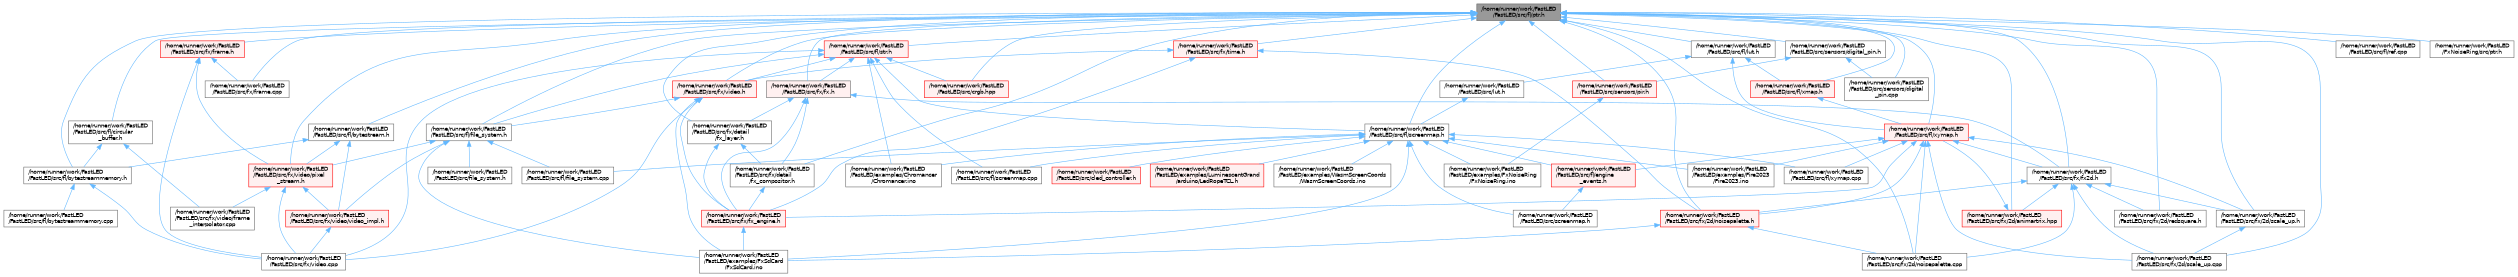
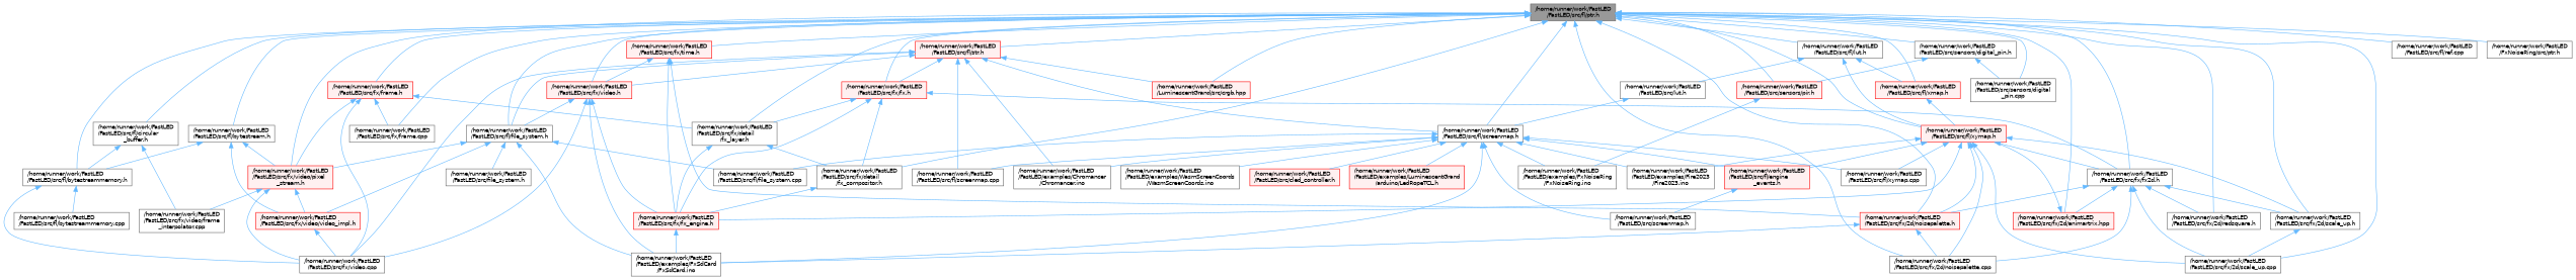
  digraph {
    node [color=grey40 fillcolor=white fontname=Helvetica fontsize=10 shape=box style=filled]
    edge [color=steelblue1 dir=back fontname=Helvetica fontsize=10 labelfontname=Helvetica labelfontsize=10 style=solid]
    n1 [color=gray40 fillcolor=grey60 fontcolor=black height=0.2 label="/home/runner/work/FastLED\l/FastLED/src/fl/ptr.h" width=0.4]
    n2 [height=0.2 label="/home/runner/work/FastLED\l/FastLED/src/fl/bytestream.h" width=0.4]
    n3 [height=0.2 label="/home/runner/work/FastLED\l/FastLED/src/fl/bytestreammemory.h" width=0.4]
    n4 [color=red fillcolor="#FFF0F0" height=0.2 label="/home/runner/work/FastLED\l/FastLED/src/fx/video/pixel\l_stream.h" width=0.4]
    n5 [height=0.2 label="/home/runner/work/FastLED\l/FastLED/src/fl/circular\l_buffer.h" width=0.4]
    n6 [height=0.2 label="/home/runner/work/FastLED\l/FastLED/src/fl/file_system.h" width=0.4]
    n7 [height=0.2 label="/home/runner/work/FastLED\l/FastLED/src/fl/lut.h" width=0.4]
    n8 [height=0.2 label="/home/runner/work/FastLED\l/FastLED/src/fl/screenmap.h" width=0.4]
    n9 [color=red fillcolor="#FFF0F0" height=0.2 label="/home/runner/work/FastLED\l/FastLED/src/fl/xmap.h" width=0.4]
    n10 [color=red fillcolor="#FFF0F0" height=0.2 label="/home/runner/work/FastLED\l/FastLED/src/fl/xymap.h" width=0.4]
    n11 [color=red fillcolor="#FFF0F0" height=0.2 label="/home/runner/work/FastLED\l/FastLED/src/fx/2d/animartrix.hpp" width=0.4]
    n12 [height=0.2 label="/home/runner/work/FastLED\l/FastLED/src/fx/2d/noisepalette.cpp" width=0.4]
    n13 [color=red fillcolor="#FFF0F0" height=0.2 label="/home/runner/work/FastLED\l/FastLED/src/fx/2d/noisepalette.h" width=0.4]
    n14 [height=0.2 label="/home/runner/work/FastLED\l/FastLED/src/fx/2d/scale_up.cpp" width=0.4]
    n15 [height=0.2 label="/home/runner/work/FastLED\l/FastLED/src/fx/2d/scale_up.h" width=0.4]
    n16 [height=0.2 label="/home/runner/work/FastLED\l/FastLED/src/fx/fx2d.h" width=0.4]
    n17 [height=0.2 label="/home/runner/work/FastLED\l/FastLED/src/fx/2d/redsquare.h" width=0.4]
    n18 [height=0.2 label="/home/runner/work/FastLED\l/FastLED/src/fl/ref.cpp" width=0.4]
    n19 [color=red fillcolor="#FFF0F0" height=0.2 label="/home/runner/work/FastLED\l/FastLED/src/fl/str.h" width=0.4]
-   n20 [fillcolor="#FFF0F0" height=0.2 label="/home/runner/work/FastLED\l/FastLED/src/fx/fx.h" width=0.4]
+   n20 [color=red fillcolor="#FFF0F0" height=0.2 label="/home/runner/work/FastLED\l/FastLED/src/fx/fx.h" width=0.4]
    n21 [height=0.2 label="/home/runner/work/FastLED\l/FastLED/src/fx/detail\l/fx_compositor.h" width=0.4]
    n22 [height=0.2 label="/home/runner/work/FastLED\l/FastLED/src/fx/detail\l/fx_layer.h" width=0.4]
    n23 [color=red fillcolor="#FFF0F0" height=0.2 label="/home/runner/work/FastLED\l/FastLED/src/fx/video.h" width=0.4]
    n24 [height=0.2 label="/home/runner/work/FastLED\l/FastLED/src/fx/frame.cpp" width=0.4]
    n25 [color=red fillcolor="#FFF0F0" height=0.2 label="/home/runner/work/FastLED\l/FastLED/src/fx/frame.h" width=0.4]
    n26 [color=red fillcolor="#FFF0F0" height=0.2 label="/home/runner/work/FastLED\l/FastLED/src/fx/time.h" width=0.4]
    n27 [height=0.2 label="/home/runner/work/FastLED\l/FxNoiseRing/src/ptr.h" width=0.4]
    n28 [height=0.2 label="/home/runner/work/FastLED\l/FastLED/src/sensors/digital\l_pin.cpp" width=0.4]
    n29 [height=0.2 label="/home/runner/work/FastLED\l/FastLED/src/sensors/digital_pin.h" width=0.4]
    n30 [color=red fillcolor="#FFF0F0" height=0.2 label="/home/runner/work/FastLED\l/FastLED/src/sensors/pir.h" width=0.4]
-   n31 [color=red fillcolor="#FFF0F0" height=0.2 label="/home/runner/work/FastLED\l/FastLED/src/crgb.hpp" width=0.4]
+   n31 [color=red fillcolor="#FFF0F0" height=0.2 label="/home/runner/work/FastLED\l/LuminescentGrand/src/crgb.hpp" width=0.4]
    n32 [color=red fillcolor="#FFF0F0" height=0.2 label="/home/runner/work/FastLED\l/FastLED/src/fx/video/video_impl.h" width=0.4]
    n33 [height=0.2 label="/home/runner/work/FastLED\l/FastLED/src/fl/bytestreammemory.cpp" width=0.4]
    n34 [height=0.2 label="/home/runner/work/FastLED\l/FastLED/src/fx/video.cpp" width=0.4]
    n35 [height=0.2 label="/home/runner/work/FastLED\l/FastLED/src/fx/video/frame\l_interpolator.cpp" width=0.4]
    n36 [height=0.2 label="/home/runner/work/FastLED\l/FastLED/examples/FxSdCard\l/FxSdCard.ino" width=0.4]
    n37 [height=0.2 label="/home/runner/work/FastLED\l/FastLED/src/file_system.h" width=0.4]
    n38 [height=0.2 label="/home/runner/work/FastLED\l/FastLED/src/fl/file_system.cpp" width=0.4]
    n39 [height=0.2 label="/home/runner/work/FastLED\l/FastLED/src/lut.h" width=0.4]
    n40 [height=0.2 label="/home/runner/work/FastLED\l/FastLED/examples/Chromancer\l/Chromancer.ino" width=0.4]
    n41 [height=0.2 label="/home/runner/work/FastLED\l/FastLED/examples/Fire2023\l/Fire2023.ino" width=0.4]
    n42 [height=0.2 label="/home/runner/work/FastLED\l/FastLED/examples/FxNoiseRing\l/FxNoiseRing.ino" width=0.4]
    n43 [color=red fillcolor="#FFF0F0" height=0.2 label="/home/runner/work/FastLED\l/FastLED/examples/LuminescentGrand\l/arduino/LedRopeTCL.h" width=0.4]
    n44 [height=0.2 label="/home/runner/work/FastLED\l/FastLED/examples/WasmScreenCoords\l/WasmScreenCoords.ino" width=0.4]
    n45 [color=red fillcolor="#FFF0F0" height=0.2 label="/home/runner/work/FastLED\l/FastLED/src/cled_controller.h" width=0.4]
    n46 [color=red fillcolor="#FFF0F0" height=0.2 label="/home/runner/work/FastLED\l/FastLED/src/fl/engine\l_events.h" width=0.4]
    n47 [height=0.2 label="/home/runner/work/FastLED\l/FastLED/src/fl/screenmap.cpp" width=0.4]
    n48 [height=0.2 label="/home/runner/work/FastLED\l/FastLED/src/fl/xymap.cpp" width=0.4]
    n49 [height=0.2 label="/home/runner/work/FastLED\l/FastLED/src/screenmap.h" width=0.4]
    n50 [color=red fillcolor="#FFF0F0" height=0.2 label="/home/runner/work/FastLED\l/FastLED/src/fx/fx_engine.h" width=0.4]
    n1 -> n2
    n1 -> n3
    n1 -> n4
    n1 -> n5
    n1 -> n6
    n1 -> n7
    n1 -> n8
    n1 -> n9
    n1 -> n10
    n1 -> n11
    n1 -> n12
    n1 -> n13
    n1 -> n14
    n1 -> n15
    n1 -> n16
    n1 -> n17
    n1 -> n18
    n1 -> n19
    n1 -> n20
    n1 -> n21
    n1 -> n22
    n1 -> n23
    n1 -> n24
    n1 -> n25
    n1 -> n26
    n1 -> n27
    n1 -> n28
    n1 -> n29
    n1 -> n30
    n1 -> n31
    n2 -> n3
    n2 -> n4
    n2 -> n32
    n3 -> n33
    n3 -> n34
    n4 -> n32
    n4 -> n34
    n4 -> n35
    n5 -> n3
    n5 -> n35
    n6 -> n4
    n6 -> n32
    n6 -> n36
    n6 -> n37
    n6 -> n38
    n7 -> n9
    n7 -> n10
    n7 -> n39
    n8 -> n36
    n8 -> n38
    n8 -> n40
    n8 -> n41
    n8 -> n42
    n8 -> n43
    n8 -> n44
    n8 -> n45
    n8 -> n46
    n8 -> n47
    n8 -> n48
    n8 -> n49
    n9 -> n10
    n10 -> n12
    n10 -> n13
    n10 -> n14
    n10 -> n15
    n10 -> n16
    n10 -> n41
    n10 -> n46
    n10 -> n48
    n10 -> n50
    n11 -> n10
    n13 -> n12
    n13 -> n36
    n15 -> n14
    n16 -> n11
    n16 -> n12
    n16 -> n13
    n16 -> n14
    n16 -> n15
    n16 -> n17
    n19 -> n6
    n19 -> n8
    n19 -> n20
    n19 -> n23
    n19 -> n31
    n19 -> n34
    n19 -> n40
    n19 -> n47
    n20 -> n16
    n20 -> n21
    n20 -> n22
    n20 -> n50
    n21 -> n50
    n22 -> n21
    n22 -> n50
    n23 -> n6
    n23 -> n34
    n23 -> n36
    n23 -> n50
    n25 -> n4
+   n25 -> n22
    n25 -> n24
    n25 -> n34
    n26 -> n13
    n26 -> n23
    n26 -> n50
    n29 -> n28
    n29 -> n30
    n30 -> n42
    n32 -> n34
    n39 -> n8
    n46 -> n49
    n50 -> n36
  }
